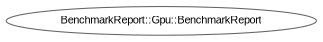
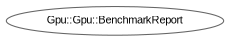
  digraph {
    rankdir=LR
    fontname="Liberation Sans"
-   n1 [color=grey40 fillcolor=white fontname="Liberation Sans" fontsize=10 height=0.2 label="BenchmarkReport::Gpu::BenchmarkReport" shape=ellipse style=filled width=0.4]
+   n1 [color=grey40 fillcolor=white fontname="Liberation Sans" fontsize=10 height=0.2 label="Gpu::Gpu::BenchmarkReport" shape=ellipse style=filled width=0.4]
  }
